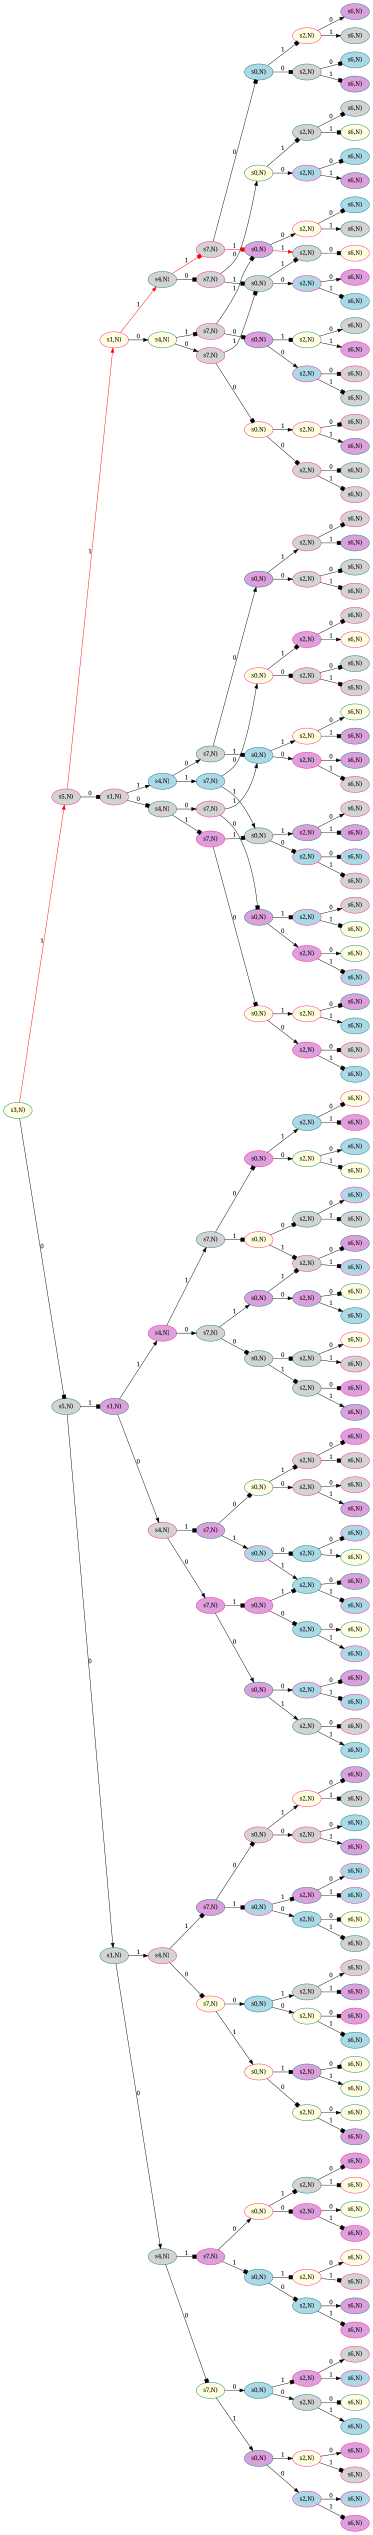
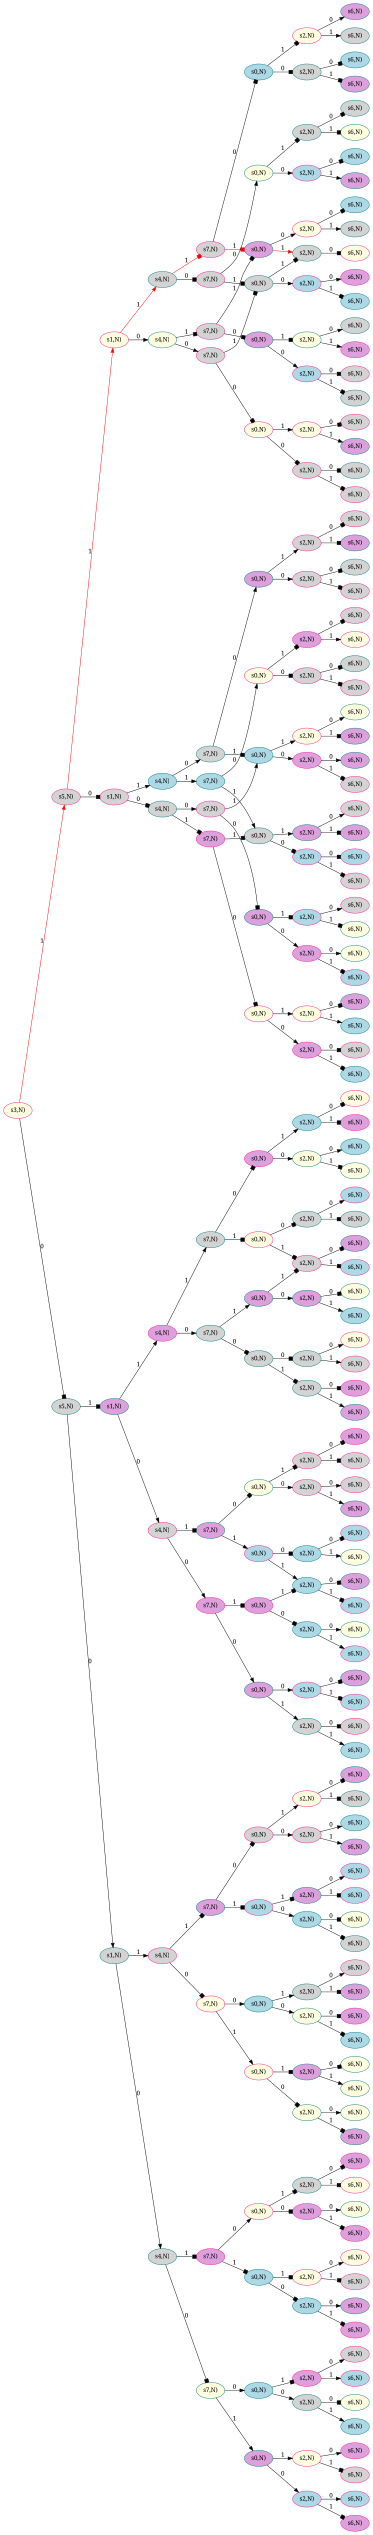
  strict digraph {
    rankdir=LR
    fontname="Noto Serif"
    node [style=filled fillcolor=lightgrey color=teal fontname="Noto Serif"]
    edge [arrowhead=box fontname="Noto Serif"]
    n1 [label="s2,N)"]
    n2 [label="s6,N)" fillcolor=lightyellow color=deeppink]
    n3 [label="s0,N)" fillcolor=plum]
    n4 [label="s2,N)" fillcolor=lightyellow color=deeppink]
    n5 [label="s6,N)"]
    n6 [label="s6,N)" fillcolor=lightblue]
    n7 [label="s7,N)" color=deeppink]
    n8 [label="s0,N)" fillcolor=lightblue]
    n9 [label="s2,N)" fillcolor=lightyellow color=deeppink]
    n10 [label="s6,N)"]
    n11 [label="s6,N)" fillcolor=plum]
    n12 [label="s2,N)"]
    n13 [label="s6,N)" fillcolor=plum]
    n14 [label="s6,N)" fillcolor=lightblue]
    n15 [label="s4,N)"]
    n16 [label="s7,N)" color=deeppink]
    n17 [label="s0,N)"]
    n18 [label="s2,N)" fillcolor=lightblue color=deeppink]
    n19 [label="s6,N)" fillcolor=lightblue]
    n20 [label="s6,N)" fillcolor=plum color=deeppink]
    n21 [label="s0,N)" fillcolor=lightyellow]
    n22 [label="s2,N)"]
    n23 [label="s6,N)" fillcolor=lightyellow]
    n24 [label="s6,N)"]
    n25 [label="s2,N)" fillcolor=lightblue color=deeppink]
    n26 [label="s6,N)" fillcolor=plum]
    n27 [label="s6,N)" fillcolor=lightblue]
    n28 [label="s1,N)" fillcolor=lightyellow color=deeppink]
    n29 [label="s4,N)" fillcolor=lightyellow]
    n30 [label="s7,N)" color=deeppink]
    n31 [label="s0,N)" fillcolor=plum]
    n32 [label="s2,N)" fillcolor=lightyellow]
    n33 [label="s6,N)" fillcolor=plum color=deeppink]
    n34 [label="s6,N)"]
    n35 [label="s2,N)" fillcolor=lightblue color=deeppink]
    n36 [label="s6,N)"]
    n37 [label="s6,N)" color=deeppink]
    n38 [label="s7,N)" color=deeppink]
    n39 [label="s0,N)" fillcolor=lightyellow color=deeppink]
    n40 [label="s2,N)" fillcolor=lightyellow color=deeppink]
    n41 [label="s6,N)" fillcolor=plum]
    n42 [label="s6,N)" color=deeppink]
    n43 [label="s2,N)" color=deeppink]
    n44 [label="s6,N)" color=deeppink]
    n45 [label="s6,N)"]
    n46 [label="s5,N)" color=deeppink]
    n47 [label="s1,N)" color=deeppink]
    n48 [label="s2,N)" fillcolor=plum]
    n49 [label="s6,N)" fillcolor=plum]
    n50 [label="s6,N)" color=deeppink]
    n51 [label="s0,N)"]
    n52 [label="s2,N)" fillcolor=lightblue color=deeppink]
    n53 [label="s6,N)" color=deeppink]
    n54 [label="s6,N)" fillcolor=lightblue color=deeppink]
    n55 [label="s7,N)" fillcolor=lightblue]
    n56 [label="s0,N)" fillcolor=lightyellow color=deeppink]
    n57 [label="s2,N)" fillcolor=plum color=deeppink]
    n58 [label="s6,N)" fillcolor=lightyellow color=deeppink]
    n59 [label="s6,N)" color=deeppink]
    n60 [label="s2,N)" color=deeppink]
    n61 [label="s6,N)" color=deeppink]
    n62 [label="s6,N)"]
    n63 [label="s4,N)" fillcolor=lightblue]
    n64 [label="s7,N)"]
    n65 [label="s2,N)" fillcolor=lightyellow color=deeppink]
    n66 [label="s6,N)" fillcolor=plum]
    n67 [label="s6,N)" fillcolor=lightyellow]
    n68 [label="s0,N)" fillcolor=lightblue]
    n69 [label="s2,N)" fillcolor=plum color=deeppink]
    n70 [label="s6,N)" color=deeppink]
    n71 [label="s6,N)" fillcolor=plum]
    n72 [label="s0,N)" fillcolor=plum]
    n73 [label="s2,N)" color=deeppink]
    n74 [label="s6,N)" fillcolor=plum]
    n75 [label="s6,N)" color=deeppink]
    n76 [label="s2,N)" color=deeppink]
    n77 [label="s6,N)" color=deeppink]
    n78 [label="s6,N)"]
    n79 [label="s4,N)"]
    n80 [label="s7,N)" fillcolor=plum color=deeppink]
    n81 [label="s0,N)" fillcolor=lightyellow color=deeppink]
    n82 [label="s2,N)" fillcolor=lightyellow color=deeppink]
    n83 [label="s6,N)" fillcolor=lightblue]
    n84 [label="s6,N)" fillcolor=plum]
    n85 [label="s2,N)" fillcolor=plum color=deeppink]
    n86 [label="s6,N)" fillcolor=lightblue]
    n87 [label="s6,N)" color=deeppink]
    n88 [label="s7,N)" color=deeppink]
    n89 [label="s0,N)" fillcolor=plum]
    n90 [label="s2,N)" fillcolor=lightblue color=deeppink]
    n91 [label="s6,N)" fillcolor=lightyellow]
    n92 [label="s6,N)" color=deeppink]
    n93 [label="s2,N)" fillcolor=plum color=deeppink]
    n94 [label="s6,N)" fillcolor=lightblue color=deeppink]
    n95 [label="s6,N)" fillcolor=lightyellow]
-   n96 [label="s3,N)" fillcolor=lightyellow]
+   n96 [label="s3,N)" fillcolor=lightyellow color=deeppink]
    n97 [label="s5,N)"]
    n98 [label="s2,N)" color=deeppink]
    n99 [label="s6,N)" fillcolor=lightblue color=deeppink]
    n100 [label="s6,N)" fillcolor=plum]
    n101 [label="s0,N)" fillcolor=lightyellow color=deeppink]
    n102 [label="s2,N)"]
    n103 [label="s6,N)"]
    n104 [label="s6,N)" fillcolor=lightblue color=deeppink]
    n105 [label="s7,N)"]
    n106 [label="s0,N)" fillcolor=plum color=deeppink]
    n107 [label="s2,N)" fillcolor=lightblue]
    n108 [label="s6,N)" fillcolor=plum color=deeppink]
    n109 [label="s6,N)" fillcolor=lightyellow color=deeppink]
    n110 [label="s2,N)" fillcolor=lightyellow]
    n111 [label="s6,N)" fillcolor=lightyellow]
    n112 [label="s6,N)" fillcolor=lightblue]
    n113 [label="s4,N)" fillcolor=plum color=deeppink]
    n114 [label="s7,N)"]
    n115 [label="s0,N)" fillcolor=plum]
    n116 [label="s2,N)" fillcolor=plum]
    n117 [label="s6,N)" fillcolor=lightblue]
    n118 [label="s6,N)" fillcolor=lightyellow]
    n119 [label="s0,N)"]
    n120 [label="s2,N)"]
    n121 [label="s6,N)" fillcolor=plum]
    n122 [label="s6,N)" fillcolor=plum color=deeppink]
    n123 [label="s2,N)"]
    n124 [label="s6,N)" color=deeppink]
    n125 [label="s6,N)" fillcolor=lightyellow color=deeppink]
    n126 [label="s1,N)" fillcolor=plum]
    n127 [label="s4,N)" color=deeppink]
    n128 [label="s2,N)" fillcolor=lightblue]
    n129 [label="s6,N)" fillcolor=lightblue color=deeppink]
    n130 [label="s6,N)" fillcolor=plum]
    n131 [label="s0,N)" fillcolor=lightblue color=deeppink]
    n132 [label="s2,N)" fillcolor=lightblue]
    n133 [label="s6,N)" fillcolor=lightyellow]
    n134 [label="s6,N)" fillcolor=lightblue color=deeppink]
    n135 [label="s7,N)" fillcolor=plum]
    n136 [label="s0,N)" fillcolor=lightyellow]
    n137 [label="s2,N)" color=deeppink]
    n138 [label="s6,N)" color=deeppink]
    n139 [label="s6,N)" fillcolor=plum color=deeppink]
    n140 [label="s2,N)" color=deeppink]
    n141 [label="s6,N)" fillcolor=plum]
    n142 [label="s6,N)" color=deeppink]
    n143 [label="s7,N)" fillcolor=plum color=deeppink]
    n144 [label="s0,N)" fillcolor=plum color=deeppink]
    n145 [label="s2,N)" fillcolor=lightblue]
    n146 [label="s6,N)" fillcolor=lightblue color=deeppink]
    n147 [label="s6,N)" fillcolor=lightyellow]
    n148 [label="s0,N)" fillcolor=plum]
    n149 [label="s2,N)"]
    n150 [label="s6,N)" fillcolor=lightblue]
    n151 [label="s6,N)" color=deeppink]
    n152 [label="s2,N)" fillcolor=lightblue color=deeppink]
    n153 [label="s6,N)" fillcolor=lightblue color=deeppink]
    n154 [label="s6,N)" fillcolor=plum]
    n155 [label="s1,N)"]
    n156 [label="s2,N)" fillcolor=plum]
    n157 [label="s6,N)" fillcolor=lightblue color=deeppink]
    n158 [label="s6,N)" fillcolor=lightblue color=deeppink]
    n159 [label="s0,N)" fillcolor=lightblue color=deeppink]
    n160 [label="s2,N)" fillcolor=lightblue]
    n161 [label="s6,N)"]
    n162 [label="s6,N)" fillcolor=lightyellow]
    n163 [label="s7,N)" fillcolor=plum]
    n164 [label="s0,N)" color=deeppink]
    n165 [label="s2,N)" fillcolor=lightyellow color=deeppink]
    n166 [label="s6,N)"]
    n167 [label="s6,N)" fillcolor=plum]
    n168 [label="s2,N)" color=deeppink]
    n169 [label="s6,N)" fillcolor=plum]
    n170 [label="s6,N)" fillcolor=lightblue]
    n171 [label="s4,N)" color=deeppink]
    n172 [label="s7,N)" fillcolor=lightyellow color=deeppink]
    n173 [label="s2,N)" fillcolor=plum]
    n174 [label="s6,N)" fillcolor=lightyellow]
    n175 [label="s6,N)" fillcolor=lightyellow]
    n176 [label="s0,N)" fillcolor=lightyellow color=deeppink]
    n177 [label="s2,N)" fillcolor=lightyellow]
    n178 [label="s6,N)" fillcolor=plum]
    n179 [label="s6,N)" fillcolor=lightyellow]
    n180 [label="s0,N)" fillcolor=lightblue]
    n181 [label="s2,N)"]
    n182 [label="s6,N)" fillcolor=plum]
    n183 [label="s6,N)" color=deeppink]
    n184 [label="s2,N)" fillcolor=lightyellow]
    n185 [label="s6,N)" fillcolor=lightblue]
    n186 [label="s6,N)" fillcolor=plum color=deeppink]
    n187 [label="s4,N)"]
    n188 [label="s2,N)" fillcolor=lightyellow color=deeppink]
    n189 [label="s6,N)" color=deeppink]
    n190 [label="s6,N)" fillcolor=lightyellow color=deeppink]
    n191 [label="s0,N)" fillcolor=lightblue]
    n192 [label="s2,N)" fillcolor=lightblue]
    n193 [label="s6,N)" fillcolor=plum color=deeppink]
    n194 [label="s6,N)" fillcolor=plum]
    n195 [label="s7,N)" fillcolor=plum color=deeppink]
    n196 [label="s0,N)" fillcolor=lightyellow color=deeppink]
    n197 [label="s2,N)"]
    n198 [label="s6,N)" fillcolor=lightyellow color=deeppink]
    n199 [label="s6,N)" fillcolor=plum color=deeppink]
    n200 [label="s2,N)" fillcolor=plum color=deeppink]
    n201 [label="s6,N)" fillcolor=plum color=deeppink]
    n202 [label="s6,N)" fillcolor=lightyellow]
    n203 [label="s7,N)" fillcolor=lightyellow]
    n204 [label="s2,N)" fillcolor=lightyellow color=deeppink]
    n205 [label="s6,N)" color=deeppink]
    n206 [label="s6,N)" fillcolor=plum color=deeppink]
    n207 [label="s0,N)" fillcolor=plum]
    n208 [label="s2,N)" fillcolor=lightblue color=deeppink]
    n209 [label="s6,N)" fillcolor=plum color=deeppink]
    n210 [label="s6,N)" fillcolor=lightblue color=deeppink]
    n211 [label="s0,N)" fillcolor=lightblue]
    n212 [label="s2,N)" fillcolor=plum color=deeppink]
    n213 [label="s6,N)" fillcolor=lightblue color=deeppink]
    n214 [label="s6,N)" color=deeppink]
    n215 [label="s2,N)"]
    n216 [label="s6,N)" fillcolor=lightblue]
    n217 [label="s6,N)" fillcolor=lightyellow]
    n1 -> n2 [label=0]
    n3 -> n1 [color=red label=1 arrowhead=normal]
    n3 -> n4 [label=0 arrowhead=normal]
    n4 -> n5 [label=1 arrowhead=normal]
    n4 -> n6 [label=0]
    n7 -> n3 [color=red label=1]
    n7 -> n8 [label=0]
    n8 -> n9 [label=1]
    n8 -> n12 [label=0]
    n9 -> n10 [label=1 arrowhead=normal]
    n9 -> n11 [label=0 arrowhead=normal]
    n12 -> n13 [label=1]
    n12 -> n14 [label=0]
    n15 -> n7 [color=red label=1]
    n15 -> n16 [label=0]
    n16 -> n17 [label=1]
    n16 -> n21 [label=0 arrowhead=normal]
    n17 -> n1 [label=1]
    n17 -> n18 [label=0 arrowhead=normal]
    n18 -> n19 [label=1]
    n18 -> n20 [label=0 arrowhead=normal]
    n21 -> n22 [label=1]
    n21 -> n25 [label=0 arrowhead=normal]
    n22 -> n23 [label=1]
    n22 -> n24 [label=0]
    n25 -> n26 [label=1 arrowhead=normal]
    n25 -> n27 [label=0]
    n28 -> n15 [color=red label=1 arrowhead=normal]
    n28 -> n29 [label=0 arrowhead=normal]
    n29 -> n30 [label=1]
    n29 -> n38 [label=0 arrowhead=normal]
    n30 -> n3 [label=1]
    n30 -> n31 [label=0]
    n31 -> n32 [label=1]
    n31 -> n35 [label=0 arrowhead=normal]
    n32 -> n33 [label=1 arrowhead=normal]
    n32 -> n34 [label=0 arrowhead=normal]
    n35 -> n36 [label=1]
    n35 -> n37 [label=0]
    n38 -> n17 [label=1]
    n38 -> n39 [label=0]
    n39 -> n40 [label=1 arrowhead=normal]
    n39 -> n43 [label=0]
    n40 -> n41 [label=1 arrowhead=normal]
    n40 -> n42 [label=0]
    n43 -> n44 [label=1]
    n43 -> n45 [label=0]
    n46 -> n28 [color=red label=1 arrowhead=normal]
    n46 -> n47 [label=0]
    n47 -> n63 [label=1 arrowhead=normal]
    n47 -> n79 [label=0]
    n48 -> n49 [label=1]
    n48 -> n50 [label=0 arrowhead=normal]
    n51 -> n48 [label=1 arrowhead=normal]
    n51 -> n52 [label=0]
    n52 -> n53 [label=1]
    n52 -> n54 [label=0]
    n55 -> n51 [label=1 arrowhead=normal]
    n55 -> n56 [label=0 arrowhead=normal]
    n56 -> n57 [label=1]
    n56 -> n60 [label=0]
    n57 -> n58 [label=1 arrowhead=normal]
    n57 -> n59 [label=0]
    n60 -> n61 [label=1]
    n60 -> n62 [label=0]
    n63 -> n55 [label=1 arrowhead=normal]
    n63 -> n64 [label=0 arrowhead=normal]
    n64 -> n68 [label=1]
    n64 -> n72 [label=0 arrowhead=normal]
    n65 -> n66 [label=1]
    n65 -> n67 [label=0 arrowhead=normal]
    n68 -> n65 [label=1 arrowhead=normal]
    n68 -> n69 [label=0 arrowhead=normal]
    n69 -> n70 [label=1]
    n69 -> n71 [label=0 arrowhead=normal]
    n72 -> n73 [label=1 arrowhead=normal]
    n72 -> n76 [label=0 arrowhead=normal]
    n73 -> n74 [label=1]
    n73 -> n75 [label=0]
    n76 -> n77 [label=1]
    n76 -> n78 [label=0]
    n79 -> n80 [label=1]
    n79 -> n88 [label=0 arrowhead=normal]
    n80 -> n51 [label=1]
    n80 -> n81 [label=0]
    n81 -> n82 [label=1 arrowhead=normal]
    n81 -> n85 [label=0 arrowhead=normal]
    n82 -> n83 [label=1 arrowhead=normal]
    n82 -> n84 [label=0]
    n85 -> n86 [label=1]
    n85 -> n87 [label=0]
    n88 -> n68 [label=1 arrowhead=normal]
    n88 -> n89 [label=0]
    n89 -> n90 [label=1]
    n89 -> n93 [label=0 arrowhead=normal]
    n90 -> n91 [label=1]
    n90 -> n92 [label=0 arrowhead=normal]
    n93 -> n94 [label=1]
    n93 -> n95 [label=0 arrowhead=normal]
    n96 -> n46 [color=red label=1 arrowhead=normal]
    n96 -> n97 [label=0]
    n97 -> n126 [label=1]
    n97 -> n155 [label=0 arrowhead=normal]
    n98 -> n99 [label=1]
    n98 -> n100 [label=0]
    n101 -> n98 [label=1]
    n101 -> n102 [label=0]
    n102 -> n103 [label=1]
    n102 -> n104 [label=0 arrowhead=normal]
    n105 -> n101 [label=1]
    n105 -> n106 [label=0]
    n106 -> n107 [label=1 arrowhead=normal]
    n106 -> n110 [label=0 arrowhead=normal]
    n107 -> n108 [label=1]
    n107 -> n109 [label=0]
    n110 -> n111 [label=1]
    n110 -> n112 [label=0 arrowhead=normal]
    n113 -> n105 [label=1 arrowhead=normal]
    n113 -> n114 [label=0 arrowhead=normal]
    n114 -> n115 [label=1 arrowhead=normal]
    n114 -> n119 [label=0]
    n115 -> n98 [label=1]
    n115 -> n116 [label=0 arrowhead=normal]
    n116 -> n117 [label=1 arrowhead=normal]
    n116 -> n118 [label=0]
    n119 -> n120 [label=1]
    n119 -> n123 [label=0]
    n120 -> n121 [label=1 arrowhead=normal]
    n120 -> n122 [label=0]
    n123 -> n124 [label=1 arrowhead=normal]
    n123 -> n125 [label=0 arrowhead=normal]
    n126 -> n113 [label=1 arrowhead=normal]
    n126 -> n127 [label=0 arrowhead=normal]
    n127 -> n135 [label=1]
    n127 -> n143 [label=0 arrowhead=normal]
    n128 -> n129 [label=1]
    n128 -> n130 [label=0]
    n131 -> n128 [label=1 arrowhead=normal]
    n131 -> n132 [label=0]
    n132 -> n133 [label=1 arrowhead=normal]
    n132 -> n134 [label=0]
    n135 -> n131 [label=1 arrowhead=normal]
    n135 -> n136 [label=0]
    n136 -> n137 [label=1]
    n136 -> n140 [label=0 arrowhead=normal]
    n137 -> n138 [label=1]
    n137 -> n139 [label=0]
    n140 -> n141 [label=1 arrowhead=normal]
    n140 -> n142 [label=0 arrowhead=normal]
    n143 -> n144 [label=1]
    n143 -> n148 [label=0 arrowhead=normal]
    n144 -> n128 [label=1]
    n144 -> n145 [label=0]
    n145 -> n146 [label=1 arrowhead=normal]
    n145 -> n147 [label=0 arrowhead=normal]
    n148 -> n149 [label=1 arrowhead=normal]
    n148 -> n152 [label=0 arrowhead=normal]
    n149 -> n150 [label=1 arrowhead=normal]
    n149 -> n151 [label=0]
    n152 -> n153 [label=1]
    n152 -> n154 [label=0]
    n155 -> n171 [label=1 arrowhead=normal]
    n155 -> n187 [label=0 arrowhead=normal]
    n156 -> n157 [label=1]
    n156 -> n158 [label=0 arrowhead=normal]
    n159 -> n156 [label=1]
    n159 -> n160 [label=0 arrowhead=normal]
    n160 -> n161 [label=1]
    n160 -> n162 [label=0]
    n163 -> n159 [label=1]
    n163 -> n164 [label=0]
    n164 -> n165 [label=1 arrowhead=normal]
    n164 -> n168 [label=0 arrowhead=normal]
    n165 -> n166 [label=1]
    n165 -> n167 [label=0]
    n168 -> n169 [label=1 arrowhead=normal]
    n168 -> n170 [label=0 arrowhead=normal]
    n171 -> n163 [label=1]
    n171 -> n172 [label=0]
    n172 -> n176 [label=1 arrowhead=normal]
    n172 -> n180 [label=0 arrowhead=normal]
    n173 -> n174 [label=1 arrowhead=normal]
    n173 -> n175 [label=0]
    n176 -> n173 [label=1]
    n176 -> n177 [label=0]
    n177 -> n178 [label=1]
    n177 -> n179 [label=0 arrowhead=normal]
    n180 -> n181 [label=1 arrowhead=normal]
    n180 -> n184 [label=0 arrowhead=normal]
    n181 -> n182 [label=1]
    n181 -> n183 [label=0 arrowhead=normal]
    n184 -> n185 [label=1]
    n184 -> n186 [label=0]
    n187 -> n195 [label=1]
    n187 -> n203 [label=0]
    n188 -> n189 [label=1]
    n188 -> n190 [label=0 arrowhead=normal]
    n191 -> n188 [label=1]
    n191 -> n192 [label=0]
    n192 -> n193 [label=1]
    n192 -> n194 [label=0 arrowhead=normal]
    n195 -> n191 [label=1]
    n195 -> n196 [label=0 arrowhead=normal]
    n196 -> n197 [label=1]
    n196 -> n200 [label=0]
    n197 -> n198 [label=1]
    n197 -> n199 [label=0]
    n200 -> n201 [label=1]
    n200 -> n202 [label=0 arrowhead=normal]
    n203 -> n207 [label=1 arrowhead=normal]
    n203 -> n211 [label=0 arrowhead=normal]
    n204 -> n205 [label=1]
    n204 -> n206 [label=0 arrowhead=normal]
    n207 -> n204 [label=1 arrowhead=normal]
    n207 -> n208 [label=0 arrowhead=normal]
    n208 -> n209 [label=1]
    n208 -> n210 [label=0 arrowhead=normal]
    n211 -> n212 [label=1]
    n211 -> n215 [label=0 arrowhead=normal]
    n212 -> n213 [label=1 arrowhead=normal]
    n212 -> n214 [label=0 arrowhead=normal]
    n215 -> n216 [label=1 arrowhead=normal]
    n215 -> n217 [label=0]
  }
